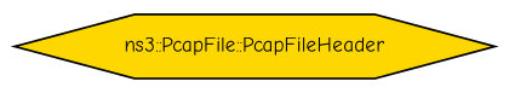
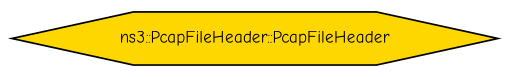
  digraph {
    rankdir=LR
    fontname="Comic Neue"
-   n1 [color=black fillcolor=gold fontname="Comic Neue" fontsize=10 height=0.2 label="ns3::PcapFile::PcapFileHeader" shape=hexagon style=filled width=0.4]
+   n1 [color=black fillcolor=gold fontname="Comic Neue" fontsize=10 height=0.2 label="ns3::PcapFileHeader::PcapFileHeader" shape=hexagon style=filled width=0.4]
  }
